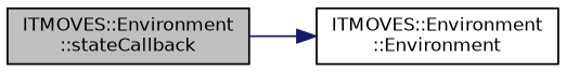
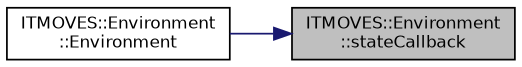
  digraph {
    rankdir=RL
    node [color=black fontname=Helvetica fontsize=10 shape=record style=filled]
    n1 [fillcolor=grey75 fontcolor=black height=0.2 label="ITMOVES::Environment\l::stateCallback" width=0.4]
    n2 [fillcolor=white height=0.2 label="ITMOVES::Environment\l::Environment" width=0.4]
-   n2 -> n1 [color=midnightblue dir=back fontname=Helvetica fontsize=10 labelfontname=Helvetica labelfontsize=10 style=solid]
+   n1 -> n2 [color=midnightblue dir=back fontname=Helvetica fontsize=10 labelfontname=Helvetica labelfontsize=10 style=solid]
  }
